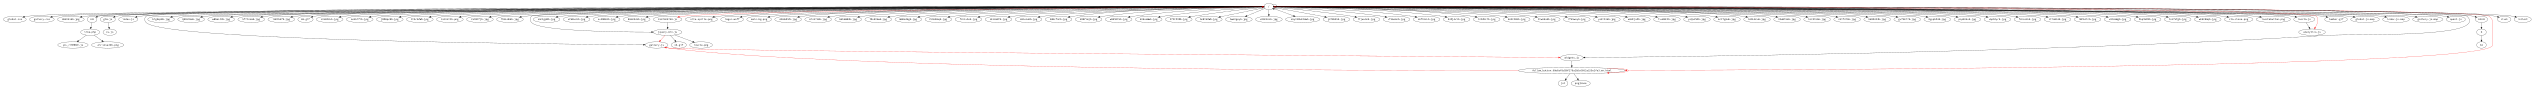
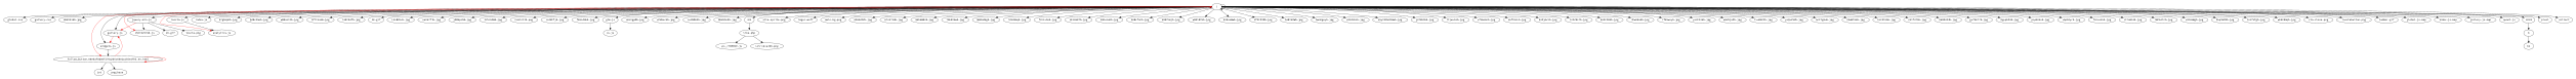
  strict digraph {
    concentrate=true
    fontname="Source Code Pro"
    node [fontname="Source Code Pro"]
    edge [fontname="Source Code Pro"]
    "/"
    "global.css"
    "gallery.css"
    "4bUX516b.jpg"
    "jquery.min.js"
    n6 [label="ioscta.js"]
    "index.js"
    "gallery.js"
    "b7gbzpKb.jpg"
    "QdRchSeb.jpg"
    "wBNaLtCb.jpg"
    "Sf7tzsmb.jpg"
    "i0KYb4fb.jpg"
    "48.gif"
    "LVnBFUvb.jpg"
    "neVk7fib.jpg"
    "jDMHpcNb.jpg"
    "IYSrGZWb.jpg"
    n19 [label="CsGizYJb.png"]
    "YatBYfjb.jpg"
    "fE6Ld0kb.jpg"
    "gtm.js"
    "sUcIgpMb.jpg"
    "xPkNxcUb.jpg"
    "ovXbM6Xb.jpg"
    "NUmVSsSb.jpg"
    "0 B"
    "site-sprite.png"
    "imgur.woff"
    "main-bg.png"
    "4h8GdFVb.jpg"
    "A7sV718b.jpg"
    "GHhkWN2b.jpg"
    "7MxKIHwb.jpg"
    "W6RsdHgb.jpg"
    "P39d2mqb.jpg"
    "fYn1vIeb.jpg"
    "8E12mKTb.jpg"
    "V0Ou1uKb.jpg"
    "GUBcfnCb.jpg"
    "UONYYmjb.jpg"
    "wRdlRtSb.jpg"
    "AV8ooWwb.jpg"
    "ZfZFPIMb.jpg"
    "bzRYHXWb.jpg"
    "bwnVgeyb.jpg"
    "xOGI20Lb.jpg"
    n48 [label="sGyI2MxKIHwb.jpg"]
    "g3TKbSSb.jpg"
    "TTjwv5zb.jpg"
    "vf36e0nb.jpg"
    "nkfiKzLb.jpg"
    "b3Pj4xYb.jpg"
    "l2IZKLTb.jpg"
    "A0XCIB3b.jpg"
    "JtwU8a9b.jpg"
    "7f4Swoyb.jpg"
    "ys3YI3kb.jpg"
    "w9HYjaPb.jpg"
    "TvuRKCFb.jpg"
    "ysQxZSZb.jpg"
    "kcFTg8ub.jpg"
-   "b1DLRcub.jpg"
    "VheBT0kb.jpg"
    "hcCXiUAb.jpg"
    "zVYfzT5b.jpg"
    "9kRD2OJb.jpg"
    "gvfGE77b.jpg"
    "OgvpbP4b.jpg"
    "pLpGV4xb.jpg"
    "xGpIdyrb.jpg"
    "fLhssZxb.jpg"
    "Ut7oB51b.jpg"
    "iBPA2Tcb.jpg"
    "vOJaSWgb.jpg"
    "PkpTmIMb.jpg"
    "tn1fofgb.jpg"
    "wE8CN8qb.jpg"
    "cta-close.png"
    "iosctabutton.png"
    "1507425748.js"
    "widgets.js"
    "lumbar.gif"
    "global.js.map"
    "index.js.map"
    "gallery.js.map"
    "quant.js"
    "620 B"
    "follow_button.08e6af8d36f276a2b5c6602a155e2fe3.en.html"
    "analytics.js"
    pixel
    collect
    "16.gif"
    "ioscta.png"
    "cs.js"
    "like.php"
    b
    jot
    "png;base"
    "yLL_r7BHRCE.js"
    "LVx-xkvaJ0b.png"
    b2
    "/" -> "/"
    "/" -> "global.css"
    "/" -> "gallery.css"
    "/" -> "4bUX516b.jpg"
    "/" -> "jquery.min.js"
    "/" -> n6
    "/" -> "index.js"
    "/" -> "gallery.js"
    "/" -> "b7gbzpKb.jpg"
    "/" -> "QdRchSeb.jpg"
    "/" -> "wBNaLtCb.jpg"
    "/" -> "Sf7tzsmb.jpg"
    "/" -> "i0KYb4fb.jpg"
    "/" -> "48.gif"
    "/" -> "LVnBFUvb.jpg"
    "/" -> "neVk7fib.jpg"
    "/" -> "jDMHpcNb.jpg"
    "/" -> "IYSrGZWb.jpg"
    "/" -> n19
    "/" -> "YatBYfjb.jpg"
    "/" -> "fE6Ld0kb.jpg"
    "/" -> "gtm.js"
    "/" -> "sUcIgpMb.jpg"
    "/" -> "xPkNxcUb.jpg"
    "/" -> "ovXbM6Xb.jpg"
    "/" -> "NUmVSsSb.jpg"
    "/" -> "0 B"
    "/" -> "site-sprite.png"
    "/" -> "imgur.woff"
    "/" -> "main-bg.png"
    "/" -> "4h8GdFVb.jpg"
    "/" -> "A7sV718b.jpg"
    "/" -> "GHhkWN2b.jpg"
    "/" -> "7MxKIHwb.jpg"
    "/" -> "W6RsdHgb.jpg"
    "/" -> "P39d2mqb.jpg"
    "/" -> "fYn1vIeb.jpg"
    "/" -> "8E12mKTb.jpg"
    "/" -> "V0Ou1uKb.jpg"
    "/" -> "GUBcfnCb.jpg"
    "/" -> "UONYYmjb.jpg"
    "/" -> "wRdlRtSb.jpg"
    "/" -> "AV8ooWwb.jpg"
    "/" -> "ZfZFPIMb.jpg"
    "/" -> "bzRYHXWb.jpg"
    "/" -> "bwnVgeyb.jpg"
    "/" -> "xOGI20Lb.jpg"
    "/" -> n48
    "/" -> "g3TKbSSb.jpg"
    "/" -> "TTjwv5zb.jpg"
    "/" -> "vf36e0nb.jpg"
    "/" -> "nkfiKzLb.jpg"
    "/" -> "b3Pj4xYb.jpg"
    "/" -> "l2IZKLTb.jpg"
    "/" -> "A0XCIB3b.jpg"
    "/" -> "JtwU8a9b.jpg"
    "/" -> "7f4Swoyb.jpg"
    "/" -> "ys3YI3kb.jpg"
    "/" -> "w9HYjaPb.jpg"
    "/" -> "TvuRKCFb.jpg"
    "/" -> "ysQxZSZb.jpg"
    "/" -> "kcFTg8ub.jpg"
-   "/" -> "b1DLRcub.jpg"
    "/" -> "VheBT0kb.jpg"
    "/" -> "hcCXiUAb.jpg"
    "/" -> "zVYfzT5b.jpg"
    "/" -> "9kRD2OJb.jpg"
    "/" -> "gvfGE77b.jpg"
    "/" -> "OgvpbP4b.jpg"
    "/" -> "pLpGV4xb.jpg"
    "/" -> "xGpIdyrb.jpg"
    "/" -> "fLhssZxb.jpg"
    "/" -> "Ut7oB51b.jpg"
    "/" -> "iBPA2Tcb.jpg"
    "/" -> "vOJaSWgb.jpg"
    "/" -> "PkpTmIMb.jpg"
    "/" -> "tn1fofgb.jpg"
    "/" -> "wE8CN8qb.jpg"
    "/" -> "cta-close.png"
    "/" -> "iosctabutton.png"
    "/" -> "1507425748.js" [color=red]
    "/" -> "widgets.js"
    "/" -> "lumbar.gif"
    "/" -> "global.js.map"
    "/" -> "index.js.map"
    "/" -> "gallery.js.map"
    "/" -> "quant.js"
    "/" -> "620 B"
    "/" -> "follow_button.08e6af8d36f276a2b5c6602a155e2fe3.en.html" [color=red]
    "/" -> "analytics.js" [color=red]
    "/" -> pixel
    "/" -> collect
    "jquery.min.js" -> "/" [color=red]
    "jquery.min.js" -> "gallery.js" [color=red]
-   "1507425748.js" -> "jquery.min.js"
+   "jquery.min.js" -> "1507425748.js"
    "jquery.min.js" -> "16.gif"
    "jquery.min.js" -> "ioscta.png"
    n6 -> "analytics.js"
    "gallery.js" -> "/" [color=red]
    "gallery.js" -> "widgets.js" [color=red]
    "gtm.js" -> "cs.js"
    "0 B" -> "like.php"
    "1507425748.js" -> "/" [color=red]
    "widgets.js" -> "/" [color=red]
    "widgets.js" -> "follow_button.08e6af8d36f276a2b5c6602a155e2fe3.en.html"
    "620 B" -> b
    "follow_button.08e6af8d36f276a2b5c6602a155e2fe3.en.html" -> "/" [color=red]
    "follow_button.08e6af8d36f276a2b5c6602a155e2fe3.en.html" -> "gallery.js" [color=red]
    "follow_button.08e6af8d36f276a2b5c6602a155e2fe3.en.html" -> "follow_button.08e6af8d36f276a2b5c6602a155e2fe3.en.html" [color=red]
    "follow_button.08e6af8d36f276a2b5c6602a155e2fe3.en.html" -> jot
    "follow_button.08e6af8d36f276a2b5c6602a155e2fe3.en.html" -> "png;base"
    "like.php" -> "yLL_r7BHRCE.js"
    "like.php" -> "LVx-xkvaJ0b.png"
    b -> b2
  }
